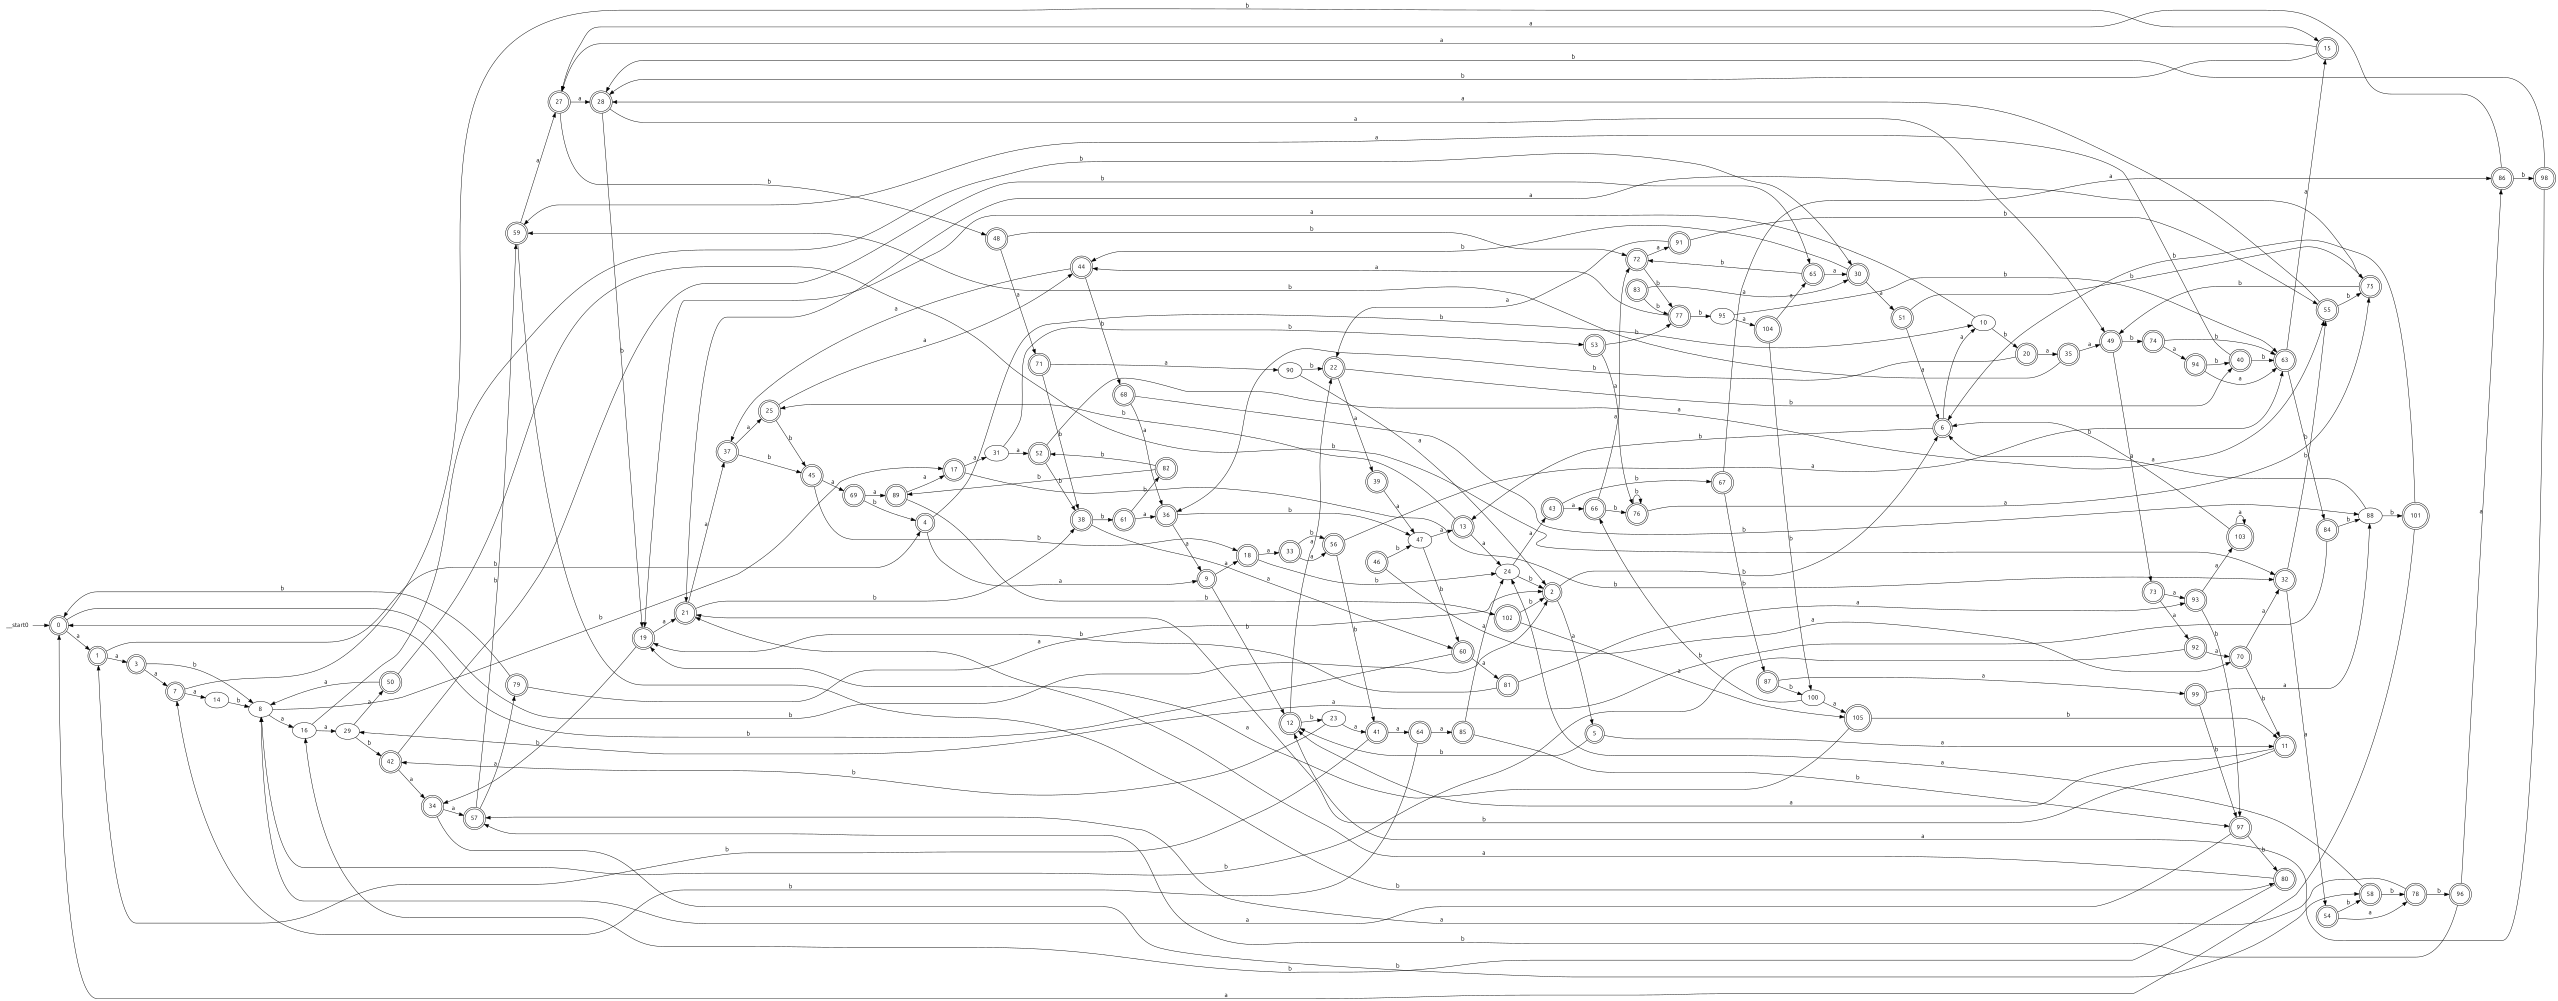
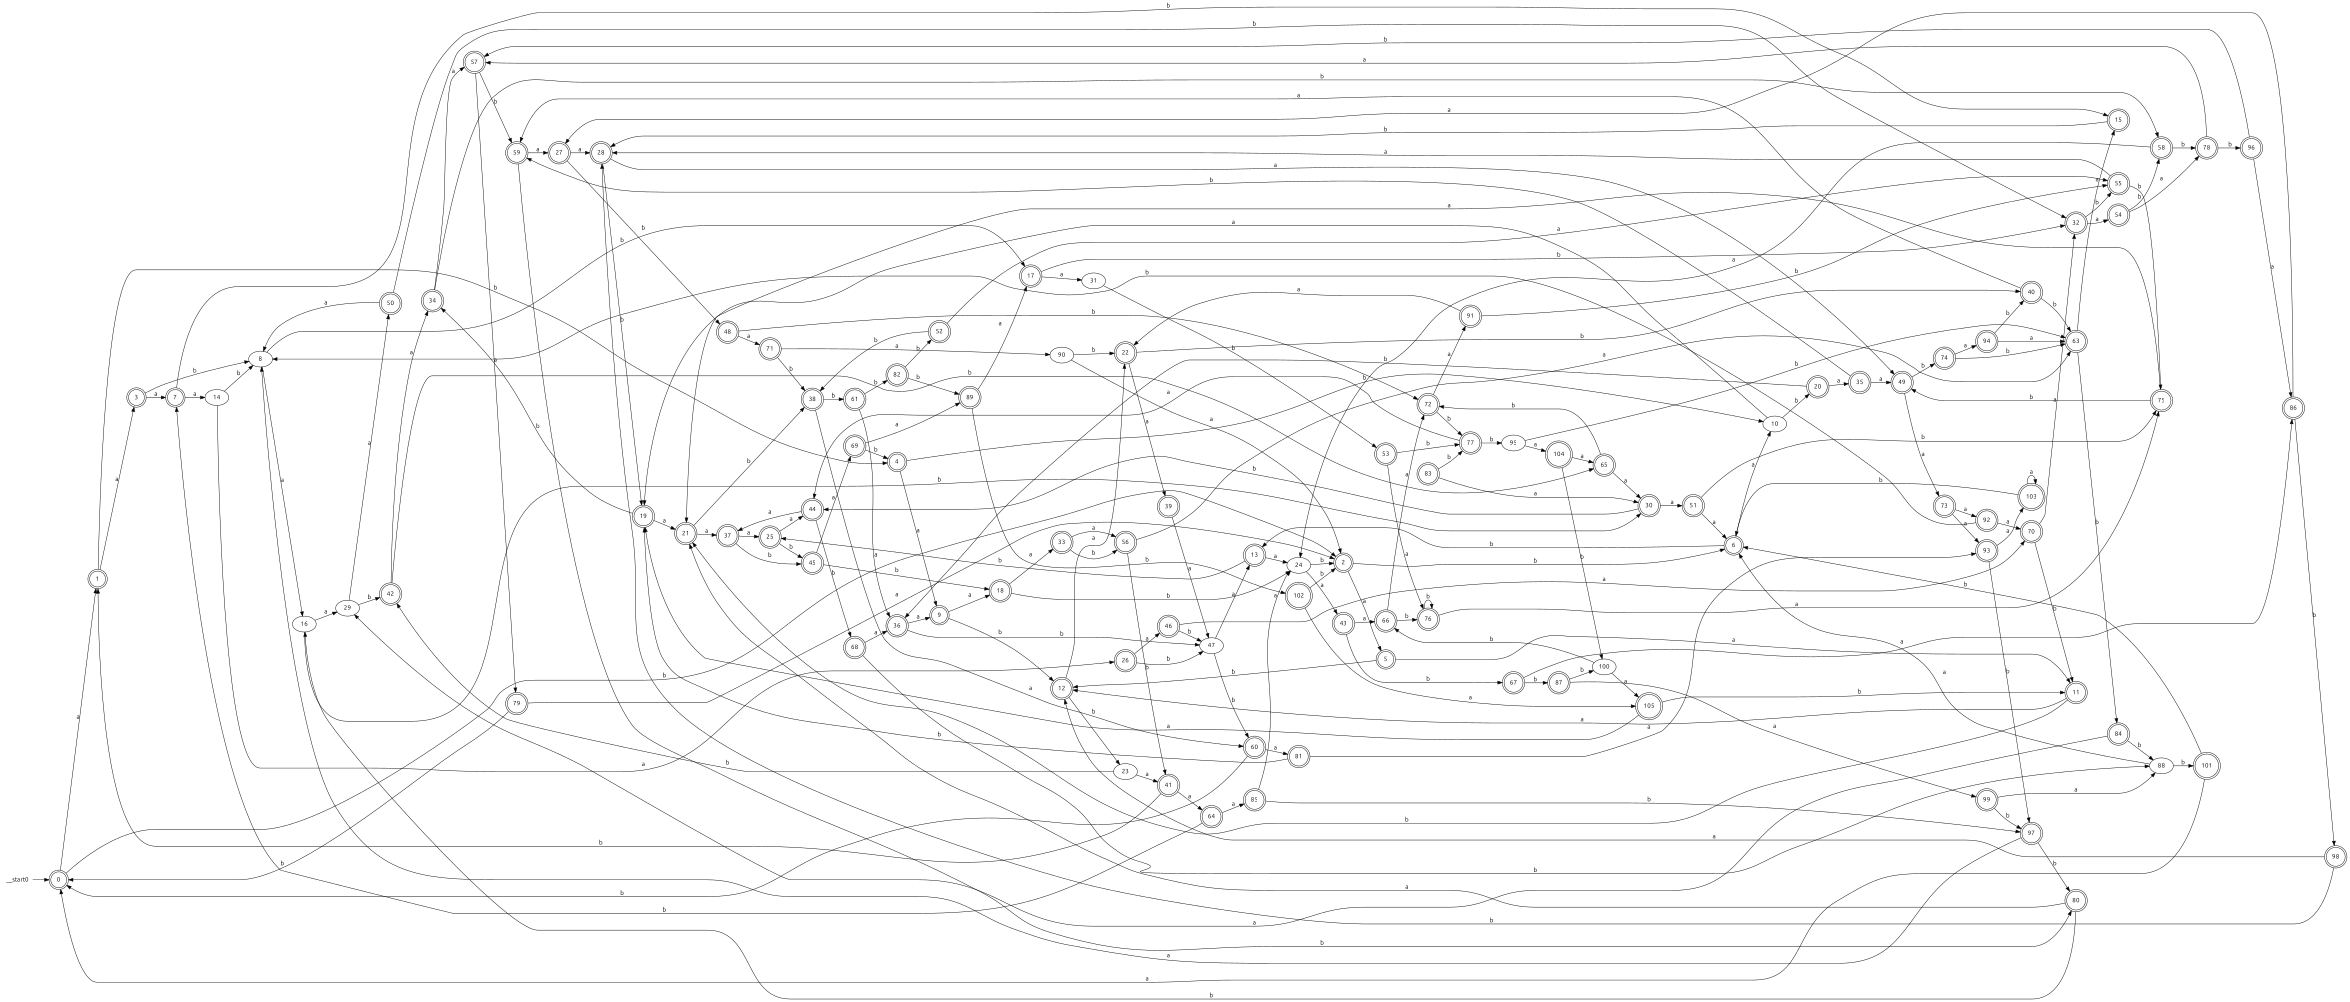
  digraph {
    fontname=Ubuntu
    rankdir=LR
    node [fontname=Ubuntu shape=doublecircle]
    edge [fontname=Ubuntu]
    __start0 [shape=none]
    0
    1
    2
    3
    4
    5
    6
    7
    8 [shape=""]
    9
    10 [shape=""]
    11
    12
    13
    14 [shape=""]
    15
    16 [shape=""]
    17
    18
    19
    20
    21
    22
    23 [shape=""]
    24 [shape=""]
    25
+   26
    27
    28
    29 [shape=""]
    30
    31 [shape=""]
    32
    33
    34
    35
    36
    37
    38
    39
    40
    41
    42
    43
    44
    45
    46
    47 [shape=""]
    48
    49
    50
    51
    52
    53
    54
    55
    56
    57
    58
    59
    60
    61
    63
    64
    65
    66
    67
    68
    69
    70
    71
    72
    73
    74
    75
    76
    77
    78
    79
    80
    81
    82
    84
    85
    86
    87
    88 [shape=""]
    89
    90 [shape=""]
    91
    92
    93
    94
    95 [shape=""]
    96
    83
    97
    98
    99
    100 [shape=""]
    101
    102
    103
    104
    105
    __start0 -> 0
    0 -> 1 [label=a]
    0 -> 2 [label=b]
    1 -> 3 [label=a]
    1 -> 4 [label=b]
    2 -> 5 [label=a]
    2 -> 6 [label=b]
    3 -> 7 [label=a]
    3 -> 8 [label=b]
    4 -> 9 [label=a]
    4 -> 10 [label=b]
    5 -> 11 [label=a]
    5 -> 12 [label=b]
    6 -> 10 [label=a]
    6 -> 13 [label=b]
    7 -> 14 [label=a]
    7 -> 15 [label=b]
    8 -> 16 [label=a]
    8 -> 17 [label=b]
    9 -> 12 [label=b]
    9 -> 18 [label=a]
    10 -> 19 [label=a]
    10 -> 20 [label=b]
    11 -> 12 [label=a]
    11 -> 21 [label=b]
    12 -> 22 [label=a]
    12 -> 23 [label=b]
    13 -> 24 [label=a]
    13 -> 25 [label=b]
    14 -> 8 [label=b]
-   15 -> 27 [label=a]
+   14 -> 26 [label=a]
    15 -> 28 [label=b]
    16 -> 29 [label=a]
    16 -> 30 [label=b]
    17 -> 31 [label=a]
    17 -> 32 [label=b]
    18 -> 24 [label=b]
    18 -> 33 [label=a]
    19 -> 21 [label=a]
    19 -> 34 [label=b]
    20 -> 35 [label=a]
    20 -> 36 [label=b]
    21 -> 37 [label=a]
    21 -> 38 [label=b]
    22 -> 39 [label=a]
    22 -> 40 [label=b]
    23 -> 41 [label=a]
    23 -> 42 [label=b]
    24 -> 2 [label=b]
    24 -> 43 [label=a]
    25 -> 44 [label=a]
    25 -> 45 [label=b]
+   26 -> 46 [label=a]
+   26 -> 47 [label=b]
    27 -> 28 [label=a]
    27 -> 48 [label=b]
    28 -> 19 [label=b]
    28 -> 49 [label=a]
    29 -> 42 [label=b]
    29 -> 50 [label=a]
    30 -> 44 [label=b]
    30 -> 51 [label=a]
-   31 -> 52 [label=a]
    31 -> 53 [label=b]
    32 -> 54 [label=a]
    32 -> 55 [label=b]
    33 -> 56 [label=a]
    33 -> 56 [label=b]
    34 -> 57 [label=a]
    34 -> 58 [label=b]
    35 -> 49 [label=a]
    35 -> 59 [label=b]
    36 -> 9 [label=a]
    36 -> 47 [label=b]
    37 -> 25 [label=a]
    37 -> 45 [label=b]
    38 -> 60 [label=a]
    38 -> 61 [label=b]
    39 -> 47 [label=a]
    40 -> 59 [label=a]
    40 -> 63 [label=b]
    41 -> 1 [label=b]
    41 -> 64 [label=a]
    42 -> 34 [label=a]
    42 -> 65 [label=b]
    43 -> 66 [label=a]
    43 -> 67 [label=b]
    44 -> 37 [label=a]
    44 -> 68 [label=b]
    45 -> 18 [label=b]
    45 -> 69 [label=a]
    46 -> 47 [label=b]
    46 -> 70 [label=a]
    47 -> 13 [label=a]
    47 -> 60 [label=b]
    48 -> 71 [label=a]
    48 -> 72 [label=b]
    49 -> 73 [label=a]
    49 -> 74 [label=b]
    50 -> 8 [label=a]
    50 -> 32 [label=b]
    51 -> 6 [label=a]
    51 -> 75 [label=b]
    52 -> 38 [label=b]
    52 -> 55 [label=a]
    53 -> 76 [label=a]
    53 -> 77 [label=b]
    54 -> 58 [label=b]
    54 -> 78 [label=a]
    55 -> 28 [label=a]
    55 -> 75 [label=b]
    56 -> 41 [label=b]
    56 -> 63 [label=a]
    57 -> 59 [label=b]
    57 -> 79 [label=a]
    58 -> 24 [label=a]
    58 -> 78 [label=b]
    59 -> 27 [label=a]
    59 -> 80 [label=b]
    60 -> 0 [label=b]
    60 -> 81 [label=a]
    61 -> 36 [label=a]
    61 -> 82 [label=b]
    63 -> 15 [label=a]
    63 -> 84 [label=b]
    64 -> 7 [label=b]
    64 -> 85 [label=a]
    65 -> 30 [label=a]
    65 -> 72 [label=b]
    66 -> 72 [label=a]
    66 -> 76 [label=b]
    67 -> 86 [label=a]
    67 -> 87 [label=b]
    68 -> 36 [label=a]
    68 -> 88 [label=b]
    69 -> 4 [label=b]
    69 -> 89 [label=a]
    70 -> 11 [label=b]
    70 -> 32 [label=a]
    71 -> 38 [label=b]
    71 -> 90 [label=a]
    72 -> 77 [label=b]
    72 -> 91 [label=a]
    73 -> 92 [label=a]
    73 -> 93 [label=a]
    74 -> 63 [label=b]
    74 -> 94 [label=a]
    75 -> 21 [label=a]
    75 -> 49 [label=b]
    76 -> 75 [label=a]
    76 -> 76 [label=b]
    77 -> 44 [label=a]
    77 -> 95 [label=b]
    78 -> 57 [label=a]
    78 -> 96 [label=b]
    79 -> 0 [label=b]
    79 -> 2 [label=a]
    80 -> 16 [label=b]
    80 -> 21 [label=a]
    81 -> 19 [label=b]
    81 -> 93 [label=a]
    82 -> 52 [label=b]
    82 -> 89 [label=b]
    84 -> 29 [label=a]
    84 -> 88 [label=b]
    85 -> 24 [label=a]
    85 -> 97 [label=b]
    86 -> 27 [label=a]
    86 -> 98 [label=b]
    87 -> 99 [label=a]
    87 -> 100 [label=b]
    88 -> 6 [label=a]
    88 -> 101 [label=b]
    89 -> 17 [label=a]
    89 -> 102 [label=b]
    90 -> 2 [label=a]
    90 -> 22 [label=b]
    91 -> 22 [label=a]
    91 -> 55 [label=b]
    92 -> 8 [label=b]
    92 -> 70 [label=a]
    93 -> 97 [label=b]
    93 -> 103 [label=a]
    94 -> 40 [label=b]
    94 -> 63 [label=a]
    95 -> 63 [label=b]
    95 -> 104 [label=a]
    96 -> 57 [label=b]
    96 -> 86 [label=a]
    83 -> 30 [label=a]
    83 -> 77 [label=b]
    97 -> 8 [label=a]
    97 -> 80 [label=b]
    98 -> 12 [label=a]
    98 -> 28 [label=b]
    99 -> 88 [label=a]
    99 -> 97 [label=b]
    100 -> 66 [label=b]
    100 -> 105 [label=a]
    101 -> 0 [label=a]
    101 -> 6 [label=b]
    102 -> 2 [label=b]
    102 -> 105 [label=a]
    103 -> 6 [label=b]
    103 -> 103 [label=a]
    104 -> 65 [label=a]
    104 -> 100 [label=b]
    105 -> 11 [label=b]
    105 -> 19 [label=a]
  }
